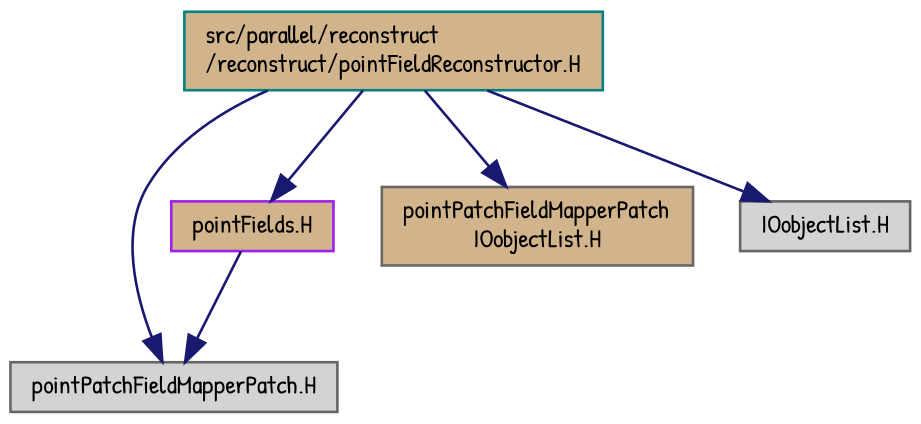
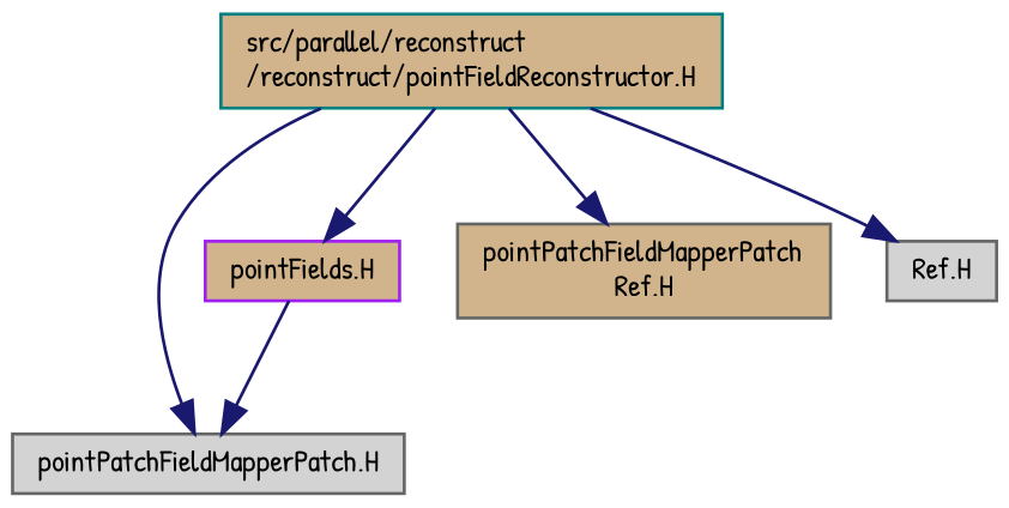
  digraph {
    fontname="Patrick Hand"
    node [color=gray40 fillcolor=tan fontname="Patrick Hand" fontsize=10 shape=record style=filled]
    edge [color=midnightblue fontname="Patrick Hand" fontsize=10 labelfontname=FreeSans labelfontsize=10 style=solid]
    n1 [color=teal fontcolor=black height=0.2 label="src/parallel/reconstruct\l/reconstruct/pointFieldReconstructor.H" width=0.4]
    n2 [fillcolor=lightgrey height=0.2 label="pointPatchFieldMapperPatch.H" width=0.4]
    n3 [color=purple height=0.2 label="pointFields.H" width=0.4]
-   n4 [height=0.2 label="pointPatchFieldMapperPatch\lIOobjectList.H" width=0.4]
-   n5 [fillcolor=lightgrey height=0.2 label="IOobjectList.H" width=0.4]
+   n4 [height=0.2 label="pointPatchFieldMapperPatch\lRef.H" width=0.4]
+   n5 [fillcolor=lightgrey height=0.2 label="Ref.H" width=0.4]
    n1 -> n2
    n1 -> n3
    n1 -> n4
    n1 -> n5
    n3 -> n2
  }
